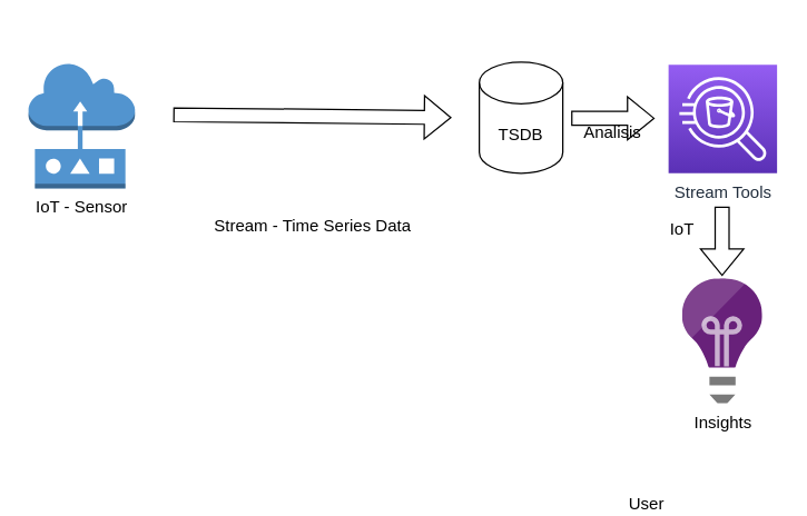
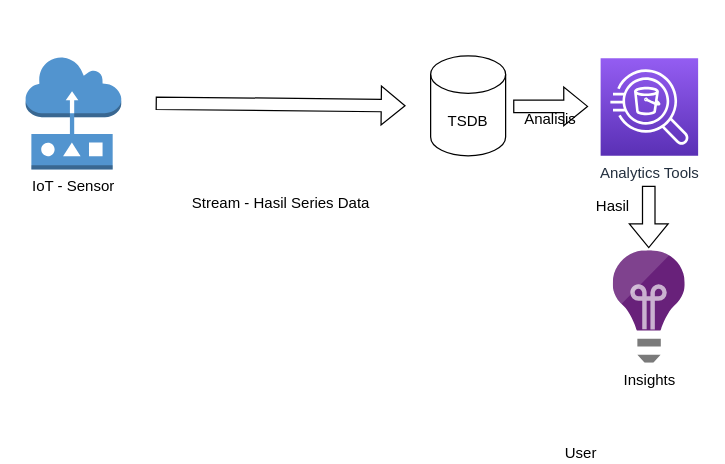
  <mxCell id="0" />
  <mxCell id="1" parent="0" />
  <mxCell id="2" value="IoT - Sensor" style="outlineConnect=0;dashed=0;verticalLabelPosition=bottom;verticalAlign=top;align=center;html=1;shape=mxgraph.aws3.sensor;fillColor=#5294CF;gradientColor=none;" vertex="1" parent="1"><mxGeometry x="20" y="45" width="76.5" height="90" as="geometry" /></mxCell>
  <mxCell id="3" value="TSDB" style="shape=cylinder3;whiteSpace=wrap;html=1;boundedLbl=1;backgroundOutline=1;size=15;" vertex="1" parent="1"><mxGeometry x="344" y="44" width="60" height="80" as="geometry" /></mxCell>
- <mxCell id="4" value="Stream - Time Series Data" style="shape=image;html=1;verticalAlign=top;verticalLabelPosition=bottom;labelBackgroundColor=#ffffff;imageAspect=0;aspect=fixed;image=https://cdn1.iconfinder.com/data/icons/modern-set-of-digital-symbols/48/data_stream_information-128.png" vertex="1" parent="1"><mxGeometry x="160" y="20" width="128" height="128" as="geometry" /></mxCell>
- <mxCell id="5" value="Stream Tools" style="sketch=0;points=[[0,0,0],[0.25,0,0],[0.5,0,0],[0.75,0,0],[1,0,0],[0,1,0],[0.25,1,0],[0.5,1,0],[0.75,1,0],[1,1,0],[0,0.25,0],[0,0.5,0],[0,0.75,0],[1,0.25,0],[1,0.5,0],[1,0.75,0]];outlineConnect=0;fontColor=#232F3E;gradientColor=#945DF2;gradientDirection=north;fillColor=#5A30B5;strokeColor=#ffffff;dashed=0;verticalLabelPosition=bottom;verticalAlign=top;align=center;html=1;fontSize=12;fontStyle=0;aspect=fixed;shape=mxgraph.aws4.resourceIcon;resIcon=mxgraph.aws4.athena;" vertex="1" parent="1"><mxGeometry x="480" y="46" width="78" height="78" as="geometry" /></mxCell>
+ <mxCell id="4" value="Stream - Hasil Series Data" style="shape=image;html=1;verticalAlign=top;verticalLabelPosition=bottom;labelBackgroundColor=#ffffff;imageAspect=0;aspect=fixed;image=https://cdn1.iconfinder.com/data/icons/modern-set-of-digital-symbols/48/data_stream_information-128.png" vertex="1" parent="1"><mxGeometry x="160" y="20" width="128" height="128" as="geometry" /></mxCell>
+ <mxCell id="5" value="Analytics Tools" style="sketch=0;points=[[0,0,0],[0.25,0,0],[0.5,0,0],[0.75,0,0],[1,0,0],[0,1,0],[0.25,1,0],[0.5,1,0],[0.75,1,0],[1,1,0],[0,0.25,0],[0,0.5,0],[0,0.75,0],[1,0.25,0],[1,0.5,0],[1,0.75,0]];outlineConnect=0;fontColor=#232F3E;gradientColor=#945DF2;gradientDirection=north;fillColor=#5A30B5;strokeColor=#ffffff;dashed=0;verticalLabelPosition=bottom;verticalAlign=top;align=center;html=1;fontSize=12;fontStyle=0;aspect=fixed;shape=mxgraph.aws4.resourceIcon;resIcon=mxgraph.aws4.athena;" vertex="1" parent="1"><mxGeometry x="480" y="46" width="78" height="78" as="geometry" /></mxCell>
  <mxCell id="6" value="User" style="shape=image;html=1;verticalAlign=top;verticalLabelPosition=bottom;labelBackgroundColor=#ffffff;imageAspect=0;aspect=fixed;image=https://cdn3.iconfinder.com/data/icons/user-avatars-1/512/users-10-3-128.png" vertex="1" parent="1"><mxGeometry x="400" y="220" width="128" height="128" as="geometry" /></mxCell>
  <mxCell id="7" value="Insights" style="sketch=0;aspect=fixed;html=1;points=[];align=center;image;fontSize=12;image=img/lib/mscae/Application_Insights.svg;" vertex="1" parent="1"><mxGeometry x="490.2" y="200" width="57.6" height="90" as="geometry" /></mxCell>
  <mxCell id="8" value="" style="shape=flexArrow;endArrow=classic;html=1;rounded=0;" edge="1" parent="1"><mxGeometry width="50" height="50" relative="1" as="geometry"><mxPoint x="124" y="82" as="sourcePoint" /><mxPoint x="324" y="84" as="targetPoint" /></mxGeometry></mxCell>
  <mxCell id="9" value="" style="shape=flexArrow;endArrow=classic;html=1;rounded=0;" edge="1" parent="1"><mxGeometry width="50" height="50" relative="1" as="geometry"><mxPoint x="410" y="84.5" as="sourcePoint" /><mxPoint x="470" y="84.5" as="targetPoint" /></mxGeometry></mxCell>
  <mxCell id="10" value="Analisis" style="text;html=1;strokeColor=none;fillColor=none;align=center;verticalAlign=middle;whiteSpace=wrap;rounded=0;" vertex="1" parent="1"><mxGeometry x="410" y="80" width="60" height="30" as="geometry" /></mxCell>
  <mxCell id="11" value="" style="shape=flexArrow;endArrow=classic;html=1;rounded=0;" edge="1" parent="1"><mxGeometry width="50" height="50" relative="1" as="geometry"><mxPoint x="518.5" y="148" as="sourcePoint" /><mxPoint x="518.5" y="198" as="targetPoint" /></mxGeometry></mxCell>
- <mxCell id="12" value="IoT" style="text;html=1;strokeColor=none;fillColor=none;align=center;verticalAlign=middle;whiteSpace=wrap;rounded=0;" vertex="1" parent="1"><mxGeometry x="460" y="150" width="60" height="30" as="geometry" /></mxCell>
+ <mxCell id="12" value="Hasil" style="text;html=1;strokeColor=none;fillColor=none;align=center;verticalAlign=middle;whiteSpace=wrap;rounded=0;" vertex="1" parent="1"><mxGeometry x="460" y="150" width="60" height="30" as="geometry" /></mxCell>
